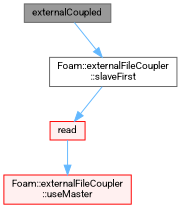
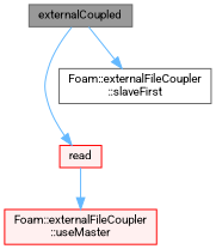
  digraph {
    fontname=Roboto
    rankdir=TB
    node [color=red fillcolor="#FFF0F0" fontname=Roboto fontsize=10 shape=box style=filled]
    edge [color=steelblue1 fontname=Roboto fontsize=10 labelfontname=Helvetica labelfontsize=10 style=solid]
    n1 [color=gray40 fillcolor=grey60 fontcolor=black height=0.2 label=externalCoupled width=0.4]
    n2 [height=0.2 label=read width=0.4]
    n3 [color=grey40 fillcolor=white height=0.2 label="Foam::externalFileCoupler\l::slaveFirst" width=0.4]
    n4 [height=0.2 label="Foam::externalFileCoupler\l::useMaster" width=0.4]
-   n3 -> n2
+   n1 -> n2
    n1 -> n3
    n2 -> n4
  }
